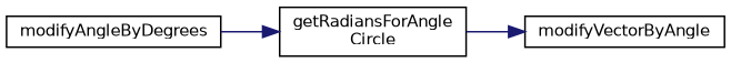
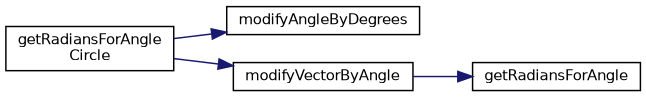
  digraph {
    rankdir=LR
    node [color=black fillcolor=white fontname=Helvetica fontsize=10 shape=record style=filled]
    edge [color=midnightblue fontname=Helvetica fontsize=10 labelfontname=Helvetica labelfontsize=10 style=solid]
    n1 [height=0.2 label="getRadiansForAngle\lCircle" width=0.4]
    n2 [height=0.2 label=modifyAngleByDegrees width=0.4]
    n3 [height=0.2 label=modifyVectorByAngle width=0.4]
-   n2 -> n1
+   n4 [height=0.2 label=getRadiansForAngle width=0.4]
+   n1 -> n2
    n1 -> n3
+   n3 -> n4
  }
